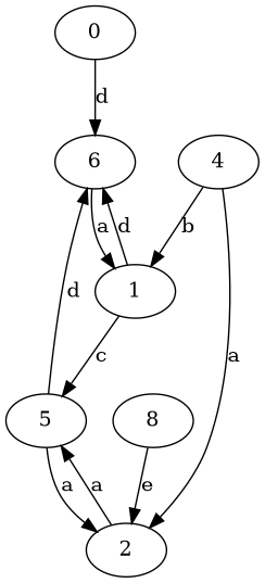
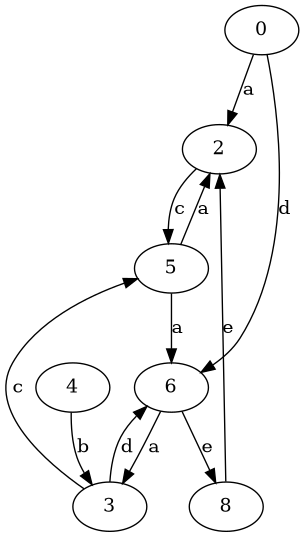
  strict digraph {
    0
    2
    6
    5
-   3 [label=1]
+   3
    8
    n7 [label=4]
-   n7 -> 2 [label=a]
+   0 -> 2 [label=a]
    0 -> 6 [label=d]
-   2 -> 5 [label=a]
+   2 -> 5 [label=c]
    6 -> 3 [label=a]
+   6 -> 8 [label=e]
    5 -> 2 [label=a]
-   5 -> 6 [label=d]
+   5 -> 6 [label=a]
    3 -> 6 [label=d]
    3 -> 5 [label=c]
    8 -> 2 [label=e]
    n7 -> 3 [label=b]
  }
